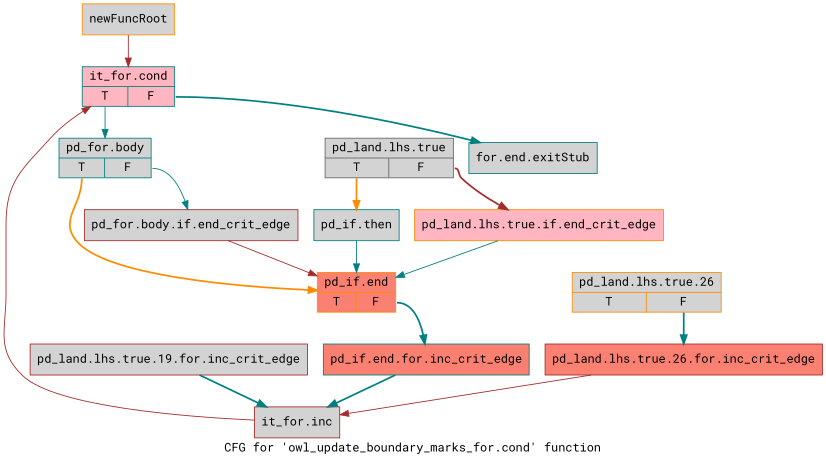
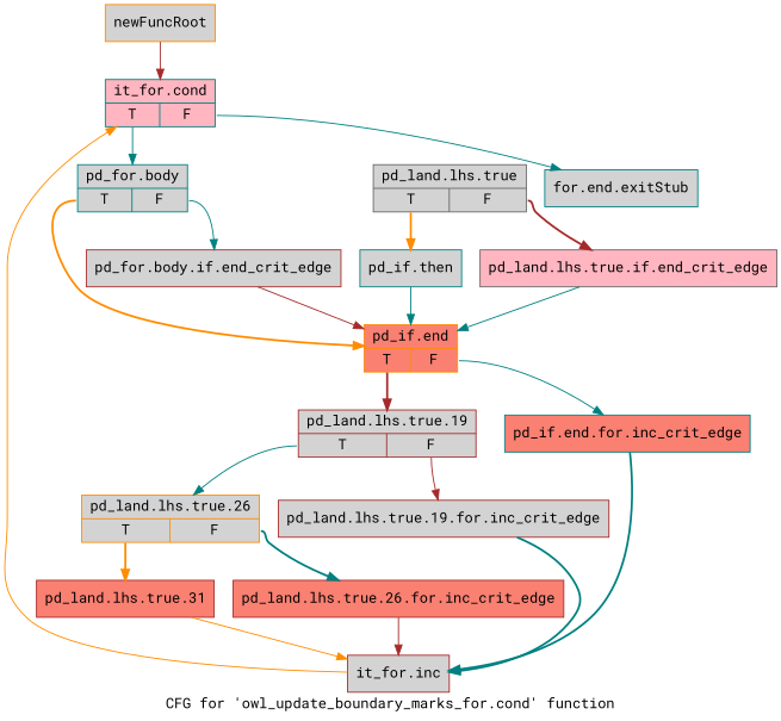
  digraph {
    fontname="Roboto Mono"
    label="CFG for 'owl_update_boundary_marks_for.cond' function"
    node [color=brown fillcolor=lightgrey fontname="Roboto Mono" shape=record style=filled]
    edge [color=teal fontname="Roboto Mono" style=solid]
    n1 [color=darkorange label="{newFuncRoot}"]
    n2 [color=teal fillcolor=lightpink label="{it_for.cond|{<s0>T|<s1>F}}"]
    n3 [color=teal label="{for.end.exitStub}"]
    n4 [color=teal label="{pd_for.body|{<s0>T|<s1>F}}"]
    n5 [label="{pd_for.body.if.end_crit_edge}"]
    n6 [color=darkorange fillcolor=salmon label="{pd_if.end|{<s0>T|<s1>F}}"]
    n7 [color=gray40 label="{pd_land.lhs.true|{<s0>T|<s1>F}}"]
    n8 [color=teal label="{pd_if.then}"]
-   n9 [color=darkorange fillcolor=lightpink label="{pd_land.lhs.true.if.end_crit_edge}"]
+   n9 [color=gray40 fillcolor=lightpink label="{pd_land.lhs.true.if.end_crit_edge}"]
+   n10 [label="{pd_land.lhs.true.19|{<s0>T|<s1>F}}"]
    n11 [color=teal fillcolor=salmon label="{pd_if.end.for.inc_crit_edge}"]
    n12 [color=darkorange label="{pd_land.lhs.true.26|{<s0>T|<s1>F}}"]
    n13 [label="{pd_land.lhs.true.19.for.inc_crit_edge}"]
    n14 [label="{it_for.inc}"]
+   n15 [fillcolor=salmon label="{pd_land.lhs.true.31}"]
    n16 [fillcolor=salmon label="{pd_land.lhs.true.26.for.inc_crit_edge}"]
    n1 -> n2 [color=brown]
-   n2 -> n3 [style=bold tailport=s1]
+   n2 -> n3 [tailport=s1]
    n2 -> n4 [tailport=s0]
    n4 -> n5 [tailport=s1]
    n4 -> n6 [color=darkorange style=bold tailport=s0]
    n5 -> n6 [color=brown]
-   n6 -> n11 [style=bold tailport=s1]
+   n6 -> n10 [color=brown style=bold tailport=s0]
+   n6 -> n11 [tailport=s1]
    n7 -> n8 [color=darkorange style=bold tailport=s0]
    n7 -> n9 [color=brown style=bold tailport=s1]
    n8 -> n6
    n9 -> n6
+   n10 -> n12 [tailport=s0]
+   n10 -> n13 [color=brown tailport=s1]
    n11 -> n14 [style=bold]
+   n12 -> n15 [color=darkorange style=bold tailport=s0]
    n12 -> n16 [style=bold tailport=s1]
    n13 -> n14 [style=bold]
-   n14 -> n2 [color=brown]
+   n14 -> n2 [color=darkorange]
+   n15 -> n14 [color=darkorange]
    n16 -> n14 [color=brown]
  }
